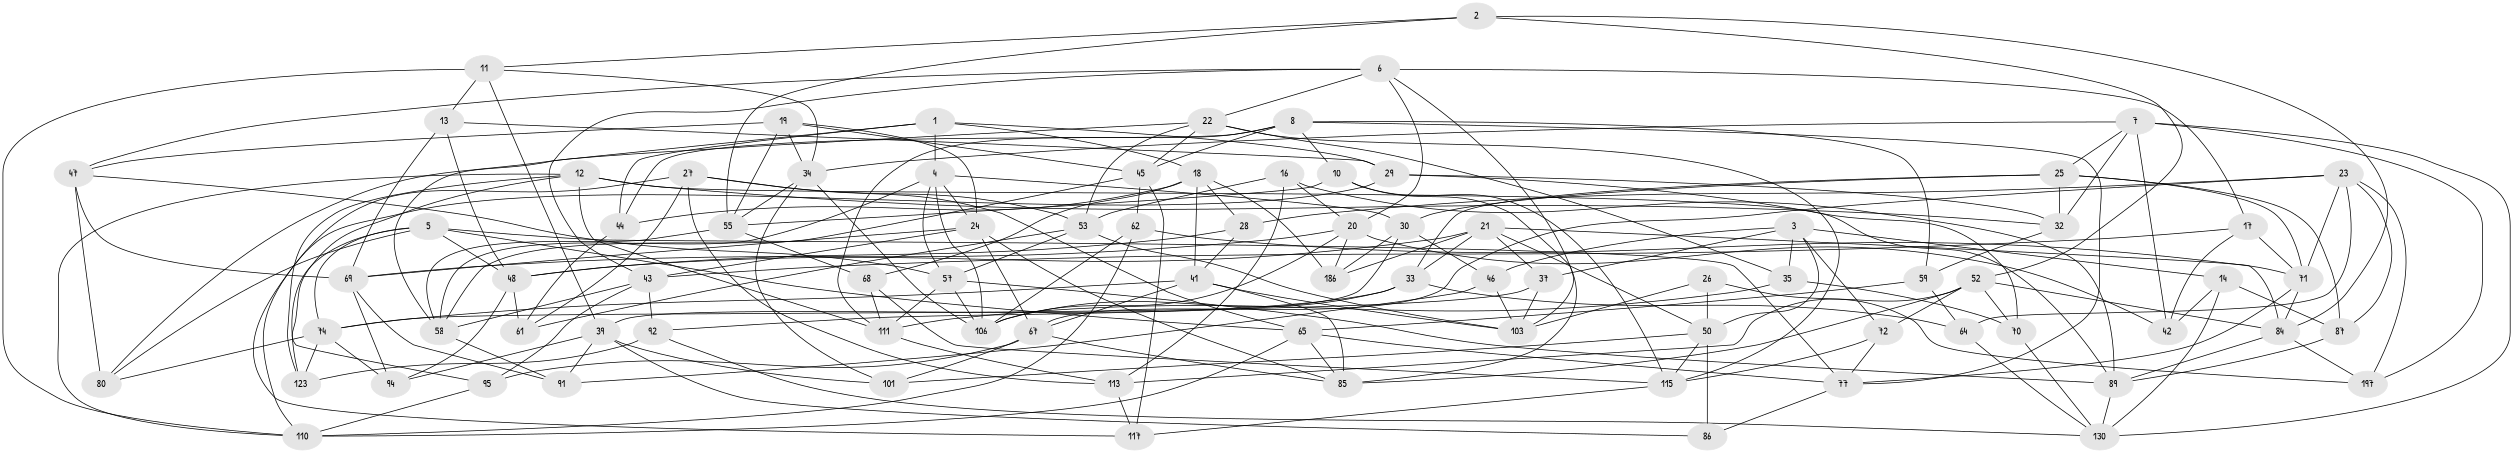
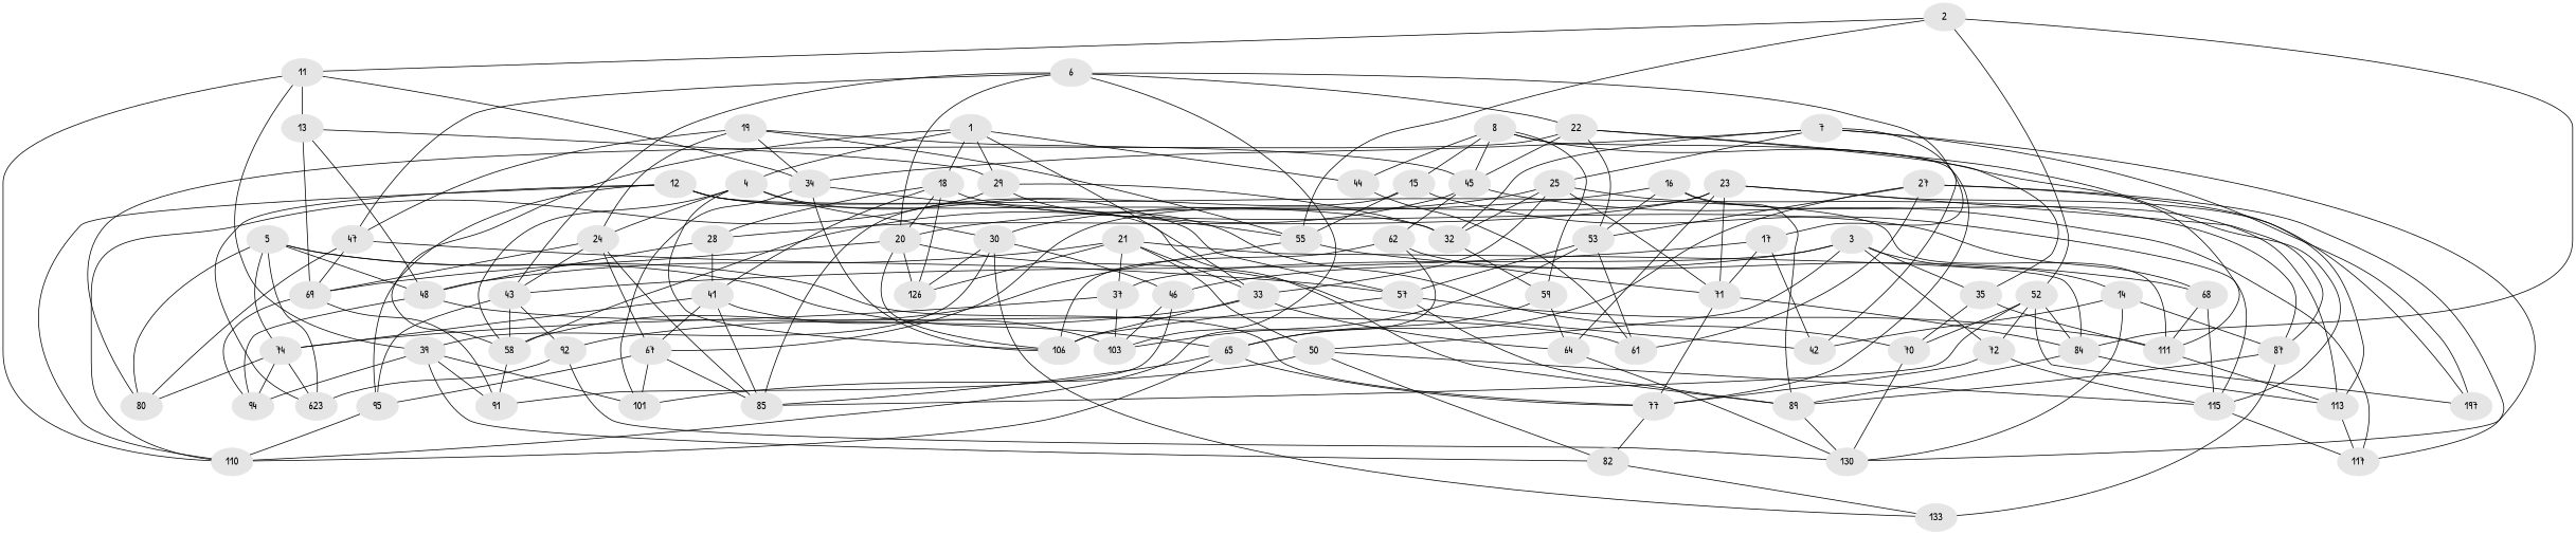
  graph {
    fontname="Patrick Hand"
    node [color=gray90 fontname="Patrick Hand" style=filled]
    edge [fontname="Patrick Hand"]
    1 [super="+135"]
    4 [super="+102"]
    18 [super="+31"]
    29
    33 [super="+36"]
    44
    58 [super="+73"]
    24 [super="+116"]
    30 [super="+38"]
    57 [super="+63"]
    106 [super="+114"]
    28
    41 [super="+56"]
    68
-   126 [label=186]
+   126
    32 [super="+93"]
    110 [super="+119"]
    70
    64
    92
    61
    91
    11 [super="+86"]
    34 [super="+109"]
    13
    39 [super="+98"]
    2
    52 [super="+132"]
    55 [super="+60"]
    84 [super="+120"]
    72
    85 [super="+129"]
    113 [super="+118"]
    n34 [label=197]
    89 [super="+128"]
    3 [super="+49"]
    14
    35
    37
    46
    50 [super="+81"]
    42
    130 [super="+131"]
    87 [super="+127"]
    111 [super="+112"]
    74 [super="+88"]
    103 [super="+122"]
    115 [super="+124"]
    101
-   82 [label=86]
+   82
    77 [super="+134"]
    43 [super="+104"]
    69 [super="+105"]
    67 [super="+100"]
+   133
    5 [super="+90"]
    48 [super="+66"]
    65 [super="+75"]
    80
-   123
+   123 [label=623]
    94
    6 [super="+9"]
    n63 [label=17]
    20 [super="+78"]
    22 [super="+83"]
    47 [super="+121"]
    71 [super="+99"]
    45 [super="+108"]
    53 [super="+76"]
    95
    7 [super="+97"]
    25 [super="+125"]
    59
    8 [super="+17"]
-   15 [label=10]
+   15
    117
    62
    12 [super="+40"]
    16
    19 [super="+79"]
    21 [super="+51"]
    23 [super="+54"]
-   26
    27 [super="+96"]
    1 -- 4
    1 -- 18
    1 -- 29
+   1 -- 33
    1 -- 44
    1 -- 58
    4 -- 58
    4 -- 24
    4 -- 30
    4 -- 57
    4 -- 106
-   18 -- 44
+   18 -- 20
    18 -- 28
    18 -- 41
    18 -- 68
    18 -- 126
    29 -- 32
    29 -- 110
    29 -- 70
    33 -- 106
    33 -- 64
    33 -- 92
    44 -- 61
    58 -- 91
    24 -- 85
    24 -- 43
    24 -- 69
    24 -- 67
    30 -- 126
    30 -- 39
    30 -- 46
+   30 -- 133
    57 -- 106
    57 -- 89
    57 -- 111
    28 -- 41
    28 -- 48
    41 -- 85
    41 -- 74
    41 -- 103
    41 -- 67
    68 -- 111
    68 -- 115
    32 -- 59
    70 -- 130
    64 -- 130
    92 -- 130
    92 -- 123
    11 -- 110
    11 -- 34
    11 -- 13
    11 -- 39
    34 -- 106
    34 -- 55
    34 -- 101
    13 -- 29
    13 -- 69
    13 -- 48
    39 -- 91
    39 -- 101
    39 -- 82
    39 -- 94
    2 -- 11
    2 -- 52
    2 -- 55
    2 -- 84
    52 -- 70
    52 -- 84
    52 -- 72
    52 -- 85
    52 -- 113
    55 -- 58
    55 -- 68
    84 -- n34
    84 -- 89
    72 -- 115
    72 -- 77
    113 -- 117
    89 -- 130
    3 -- 72
    3 -- 14
    3 -- 35
    3 -- 37
    3 -- 46
    3 -- 50
    14 -- 42
    14 -- 130
    14 -- 87
    35 -- 70
    35 -- 111
    37 -- 74
    37 -- 103
    46 -- 91
    46 -- 103
    50 -- 115
    50 -- 101
    50 -- 82
    87 -- 89
+   87 -- 133 [weight=2]
    111 -- 113
    74 -- 80
    74 -- 123
    74 -- 94
    115 -- 117
+   82 -- 133
    77 -- 82
    43 -- 58
    43 -- 92
    43 -- 95
    69 -- 91
    69 -- 94
    67 -- 85
    67 -- 101
    67 -- 95
    5 -- 74
    5 -- 77
    5 -- 48
    5 -- 65
    5 -- 80
    5 -- 123
    48 -- 61
    48 -- 94
    65 -- 110
    65 -- 85
    65 -- 77
    6 -- 103
    6 -- 43
    6 -- n63
    6 -- 20
    6 -- 22
    6 -- 47
    n63 -- 42
    n63 -- 43
    n63 -- 71
    20 -- 106
    20 -- 126
    20 -- 42
    20 -- 69
    22 -- 35
    22 -- 115
    22 -- 80
    22 -- 45
    22 -- 53
    47 -- 57
    47 -- 69
    47 -- 80
    71 -- 84
    71 -- 77
    45 -- 58
    45 -- 117
    45 -- 62
    53 -- 57
    53 -- 61
    53 -- 103
    95 -- 110
    7 -- 32
    7 -- 34
    7 -- n34
    7 -- 42
    7 -- 130
    7 -- 25
    25 -- 33
    25 -- 30
    25 -- 32
    25 -- 87
    25 -- 71
    59 -- 64
    59 -- 65
    8 -- 44
    8 -- 111
    8 -- 77
    8 -- 45
    8 -- 59
    8 -- 15
    15 -- 55
    15 -- 85
    15 -- 115
    62 -- 106
    62 -- 110
    62 -- 71
    12 -- 32
    12 -- 110
    12 -- 89
    12 -- 111
    12 -- 123
    12 -- 95
    16 -- 113
    16 -- 89
    16 -- 20
    16 -- 53
    19 -- 24
    19 -- 34
    19 -- 55
    19 -- 47 [weight=2]
    19 -- 45
    21 -- 33
    21 -- 126
    21 -- 84
    21 -- 37
    21 -- 50
    21 -- 48
    23 -- 28
    23 -- 64
    23 -- n34
    23 -- 87
    23 -- 67
    23 -- 71
-   26 -- n34
-   26 -- 50
-   26 -- 103
    27 -- 61
    27 -- 113 [weight=2]
    27 -- 65
    27 -- 53
    27 -- 117
  }
